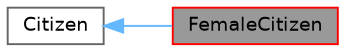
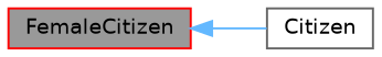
  digraph {
    rankdir=LR
    node [fontname=Helvetica fontsize=10 shape=box style=filled]
    n1 [color=red fillcolor=grey60 fontcolor=black height=0.2 label=FemaleCitizen width=0.4]
    n2 [color=gray40 fillcolor=white height=0.2 label=Citizen width=0.4]
-   n2 -> n1 [color=steelblue1 dir=back fontname=Helvetica fontsize=10 labelfontname=Helvetica labelfontsize=10 style=solid]
+   n1 -> n2 [color=steelblue1 dir=back fontname=Helvetica fontsize=10 labelfontname=Helvetica labelfontsize=10 style=solid]
  }
